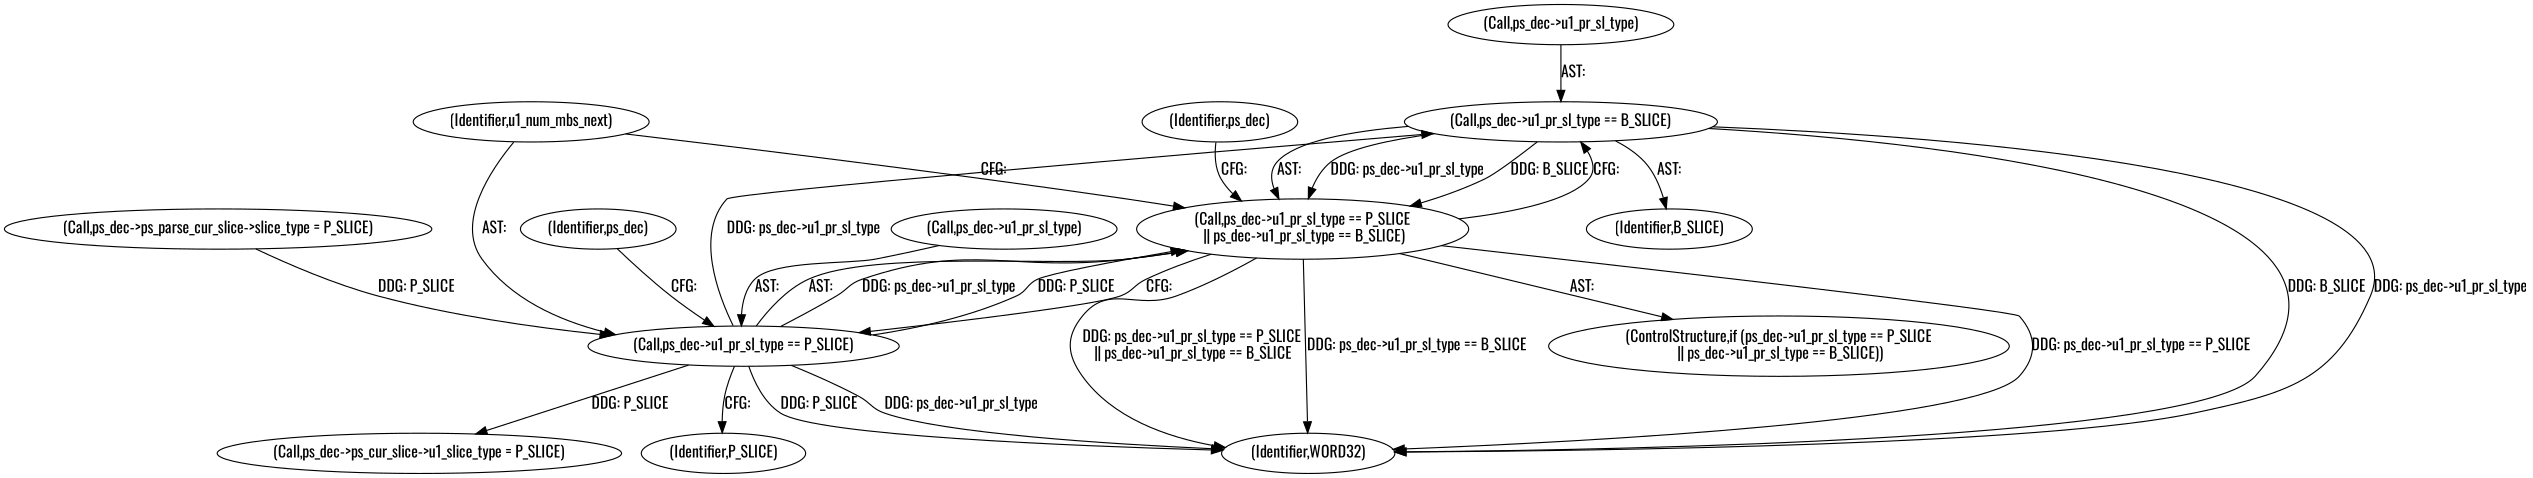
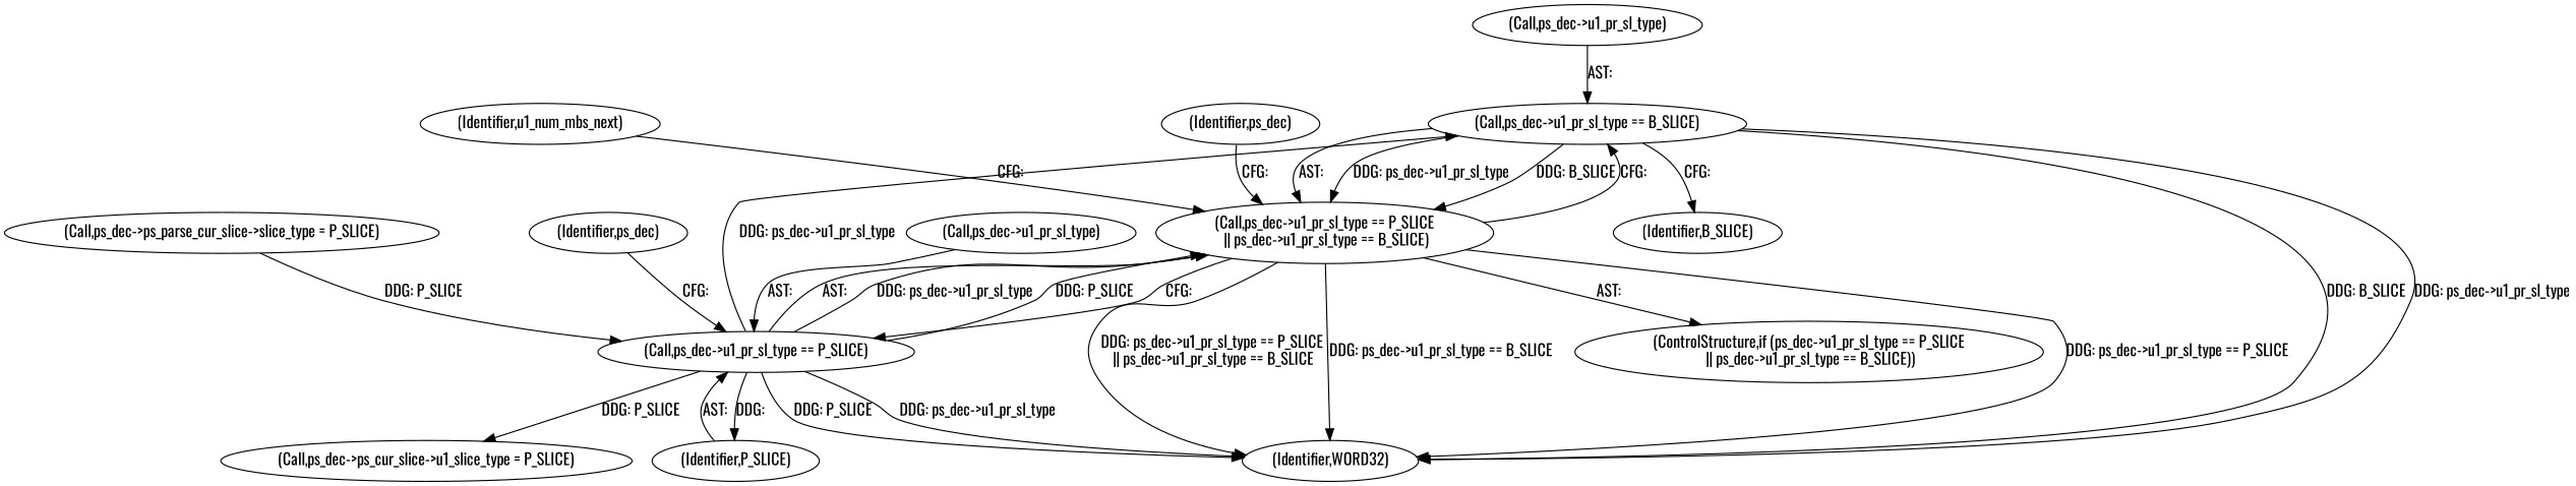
  digraph {
    fontname=Oswald
    node [fontname=Oswald]
    edge [fontname=Oswald]
    n1 [label="(Call,ps_dec->u1_pr_sl_type == B_SLICE)"]
    n2 [label="(Call,ps_dec->u1_pr_sl_type == P_SLICE\n || ps_dec->u1_pr_sl_type == B_SLICE)"]
    n3 [label="(Identifier,B_SLICE)"]
    n4 [label="(Identifier,WORD32)"]
    n5 [label="(Call,ps_dec->u1_pr_sl_type == P_SLICE)"]
    n6 [label="(ControlStructure,if (ps_dec->u1_pr_sl_type == P_SLICE\n || ps_dec->u1_pr_sl_type == B_SLICE))"]
    n7 [label="(Call,ps_dec->ps_cur_slice->u1_slice_type = P_SLICE)"]
    n8 [label="(Identifier,P_SLICE)"]
    n9 [label="(Call,ps_dec->ps_parse_cur_slice->slice_type = P_SLICE)"]
    n10 [label="(Identifier,ps_dec)"]
    n11 [label="(Identifier,u1_num_mbs_next)"]
    n12 [label="(Call,ps_dec->u1_pr_sl_type)"]
    n13 [label="(Identifier,ps_dec)"]
    n14 [label="(Call,ps_dec->u1_pr_sl_type)"]
    n1 -> n2 [label="AST: "]
    n1 -> n2 [label="DDG: ps_dec->u1_pr_sl_type"]
    n1 -> n2 [label="DDG: B_SLICE"]
-   n1 -> n3 [label="AST: "]
+   n1 -> n3 [label="CFG: "]
    n1 -> n4 [label="DDG: B_SLICE"]
    n1 -> n4 [label="DDG: ps_dec->u1_pr_sl_type"]
    n2 -> n1 [label="CFG: "]
    n2 -> n4 [label="DDG: ps_dec->u1_pr_sl_type == B_SLICE"]
    n2 -> n4 [label="DDG: ps_dec->u1_pr_sl_type == P_SLICE"]
    n2 -> n4 [label="DDG: ps_dec->u1_pr_sl_type == P_SLICE\n || ps_dec->u1_pr_sl_type == B_SLICE"]
    n2 -> n5 [label="CFG: "]
    n2 -> n6 [label="AST: "]
    n5 -> n1 [label="DDG: ps_dec->u1_pr_sl_type"]
    n5 -> n2 [label="AST: "]
    n5 -> n2 [label="DDG: ps_dec->u1_pr_sl_type"]
    n5 -> n2 [label="DDG: P_SLICE"]
    n5 -> n4 [label="DDG: P_SLICE"]
    n5 -> n4 [label="DDG: ps_dec->u1_pr_sl_type"]
    n5 -> n7 [label="DDG: P_SLICE"]
-   n5 -> n8 [label="CFG: "]
-   n11 -> n5 [label="AST: "]
+   n5 -> n8 [label="DDG: "]
+   n8 -> n5 [label="AST: "]
    n9 -> n5 [label="DDG: P_SLICE"]
    n10 -> n5 [label="CFG: "]
    n11 -> n2 [label="CFG: "]
    n12 -> n1 [label="AST: "]
    n13 -> n2 [label="CFG: "]
    n14 -> n5 [label="AST: "]
  }
